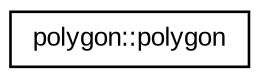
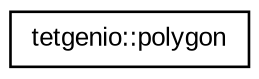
  digraph {
    rankdir=LR
    fontname="Liberation Sans"
-   n1 [color=black fillcolor=white fontname="Liberation Sans" fontsize=10 height=0.2 label="polygon::polygon" shape=record style=filled width=0.4]
+   n1 [color=black fillcolor=white fontname="Liberation Sans" fontsize=10 height=0.2 label="tetgenio::polygon" shape=record style=filled width=0.4]
  }
